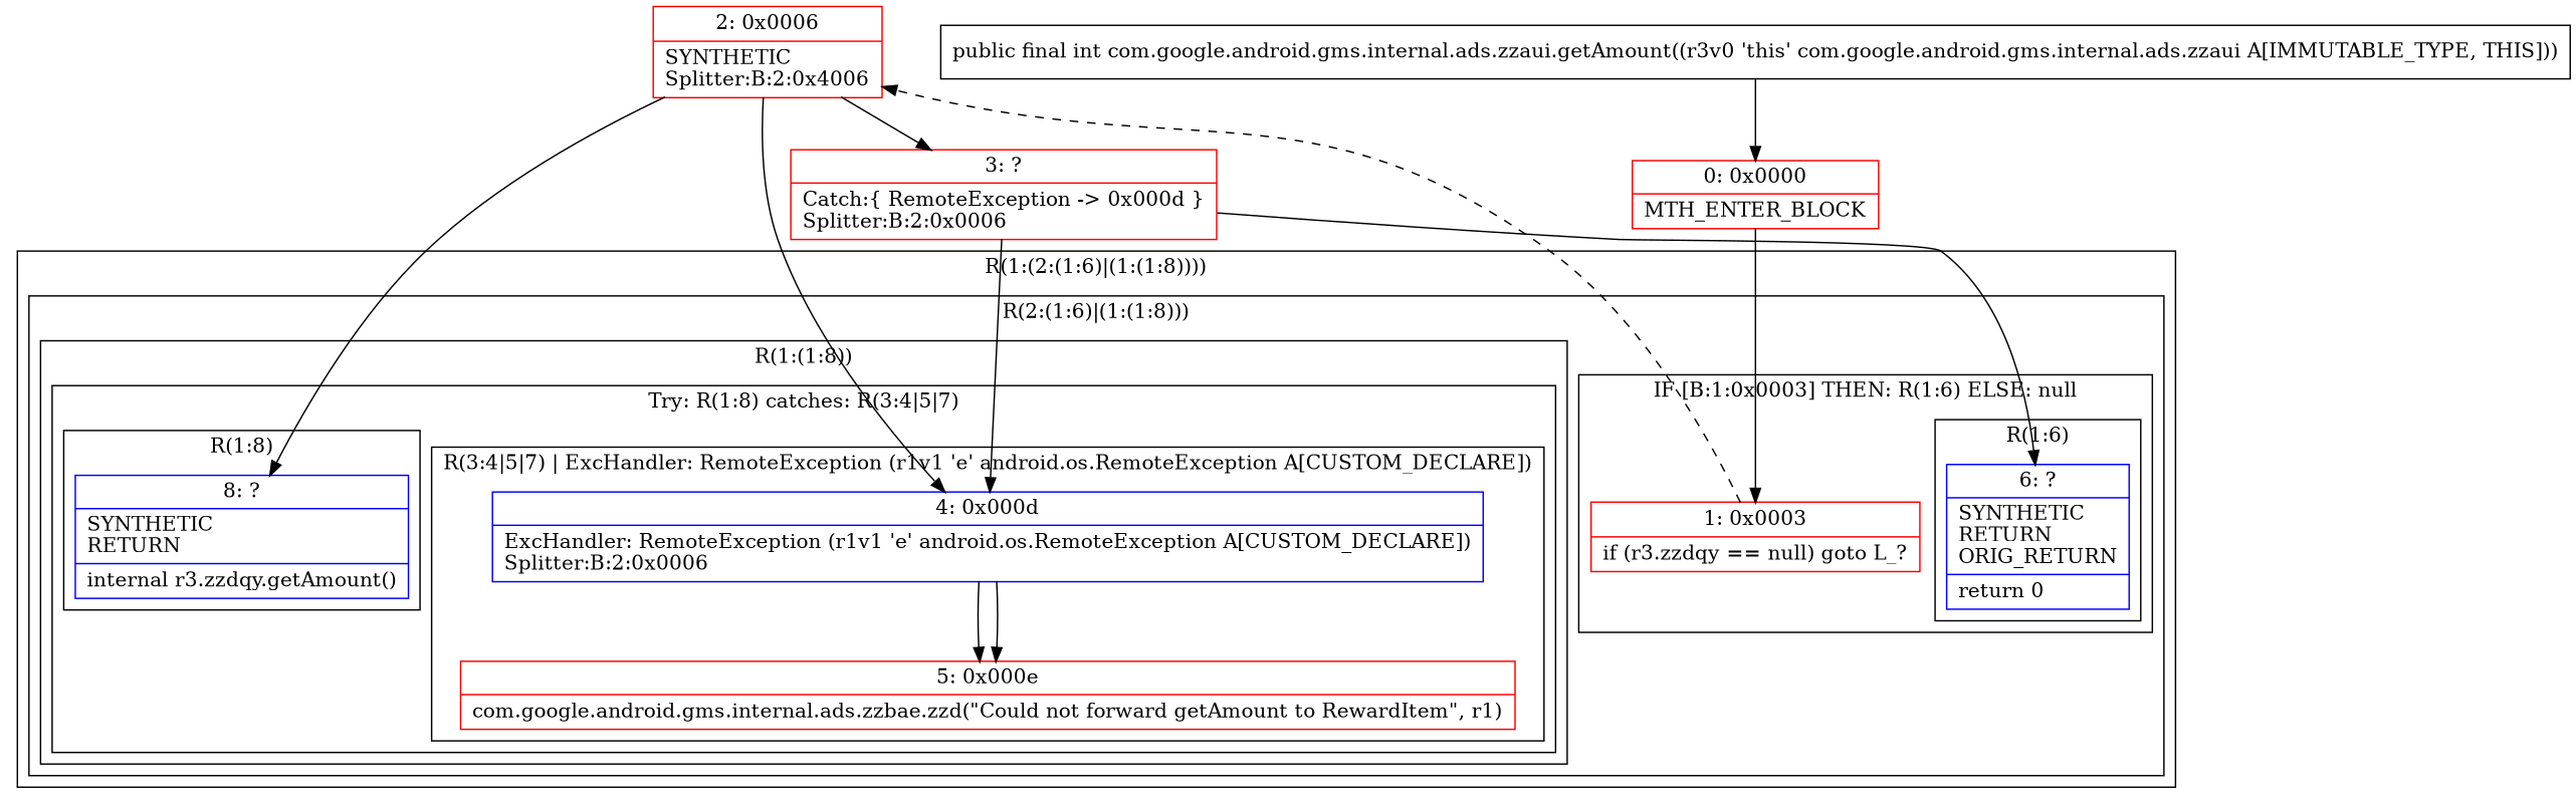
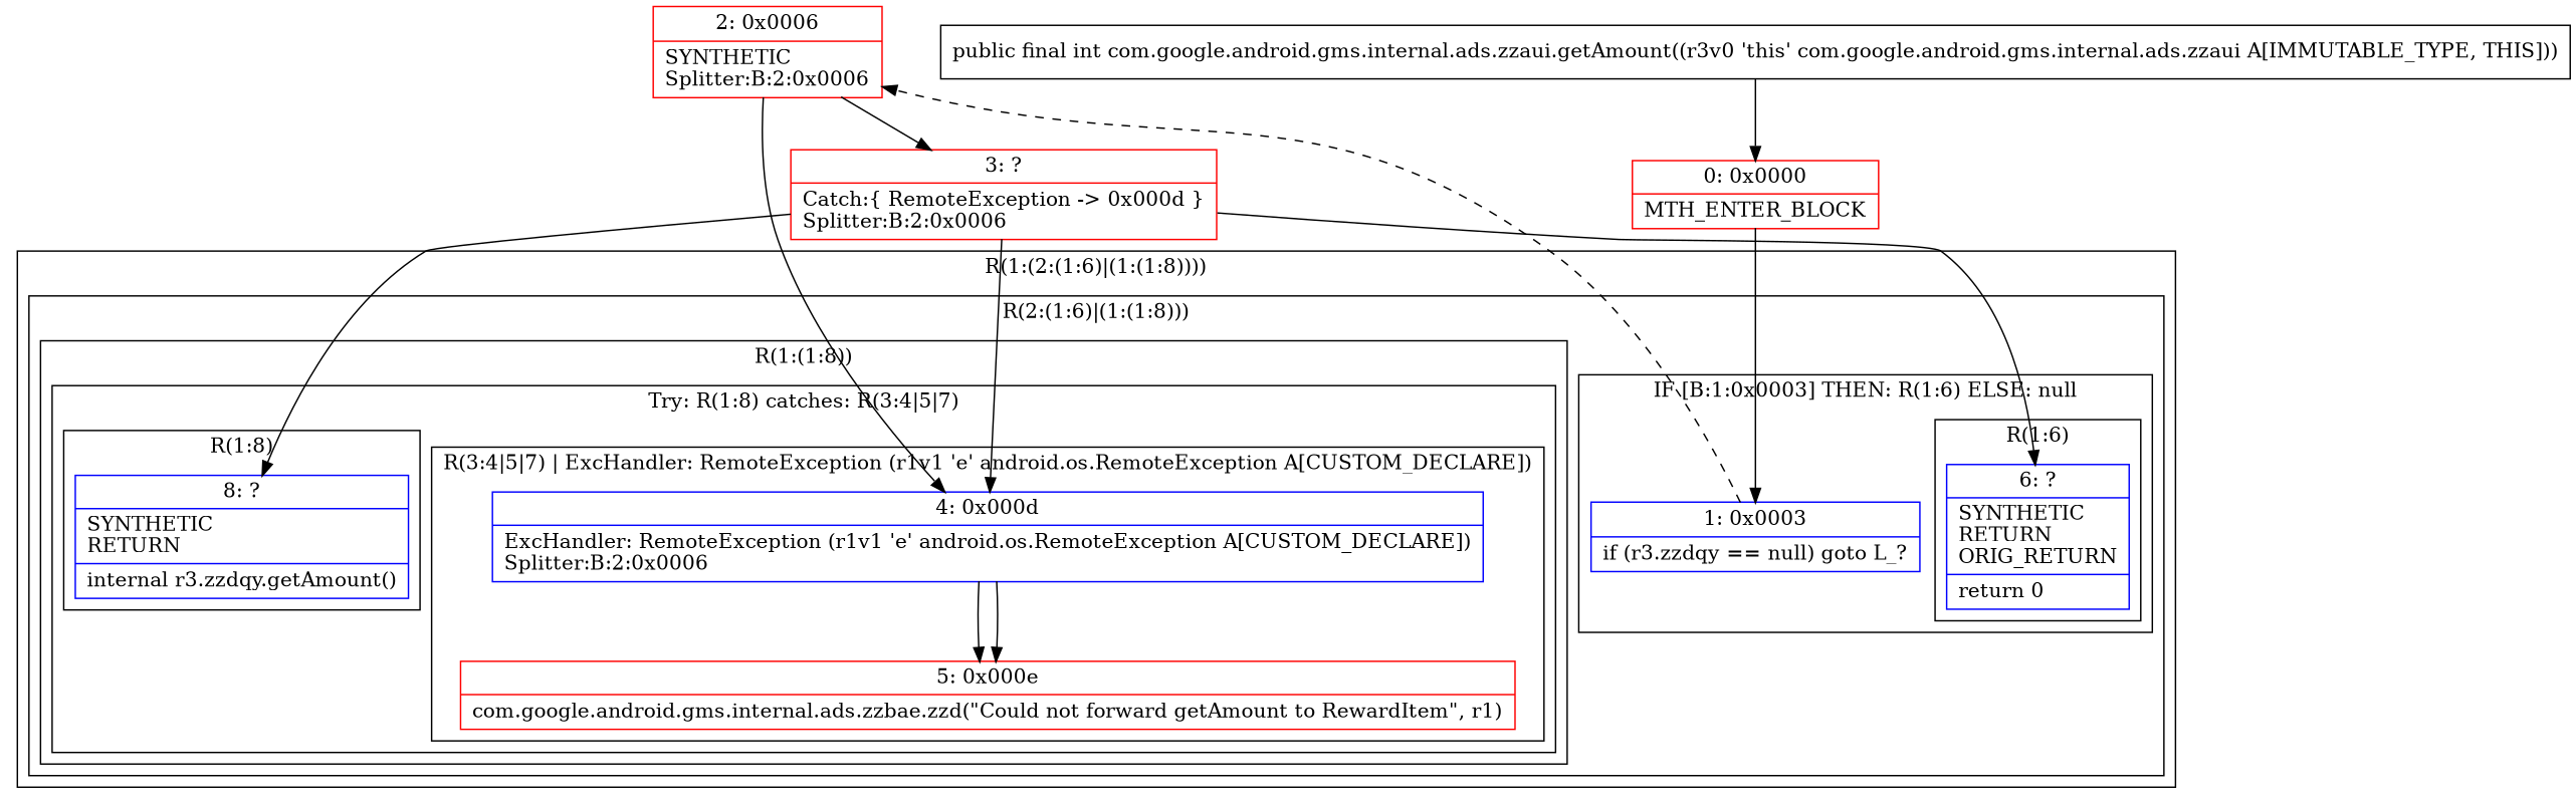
  digraph {
    node [color=blue shape=record]
    n1 [label="{6\:\ ?|SYNTHETIC\lRETURN\lORIG_RETURN\l|return 0\l}"]
-   n2 [color=red label="{1\:\ 0x0003|if (r3.zzdqy == null) goto L_?\l}"]
+   n2 [label="{1\:\ 0x0003|if (r3.zzdqy == null) goto L_?\l}"]
    n3 [label="{8\:\ ?|SYNTHETIC\lRETURN\l|internal r3.zzdqy.getAmount()\l}"]
    n4 [label="{4\:\ 0x000d|ExcHandler: RemoteException (r1v1 'e' android.os.RemoteException A[CUSTOM_DECLARE])\lSplitter:B:2:0x0006\l}"]
    n5 [color=red label="{5\:\ 0x000e|com.google.android.gms.internal.ads.zzbae.zzd(\"Could not forward getAmount to RewardItem\", r1)\l}"]
-   n6 [color=red label="{2\:\ 0x0006|SYNTHETIC\lSplitter:B:2:0x4006\l}"]
+   n6 [color=red label="{2\:\ 0x0006|SYNTHETIC\lSplitter:B:2:0x0006\l}"]
    n7 [color=red label="{3\:\ ?|Catch:\{ RemoteException \-\> 0x000d \}\lSplitter:B:2:0x0006\l}"]
    n8 [color=red label="{0\:\ 0x0000|MTH_ENTER_BLOCK\l}"]
    n9 [label="{public final int com.google.android.gms.internal.ads.zzaui.getAmount((r3v0 'this' com.google.android.gms.internal.ads.zzaui A[IMMUTABLE_TYPE, THIS])) }" color=""]
    subgraph cluster_1 {
      label="R(1:(2:(1:6)|(1:(1:8))))"
      subgraph cluster_2 {
        label="R(2:(1:6)|(1:(1:8)))"
        subgraph cluster_3 {
          label="IF [B:1:0x0003] THEN: R(1:6) ELSE: null"
          n2
          subgraph cluster_4 {
            label="R(1:6)"
            n1
          }
        }
        subgraph cluster_5 {
          label="R(1:(1:8))"
          subgraph cluster_6 {
            label="Try: R(1:8) catches: R(3:4|5|7)"
            subgraph cluster_7 {
              label="R(1:8)"
              n3
            }
            subgraph cluster_8 {
              label="R(3:4|5|7) | ExcHandler: RemoteException (r1v1 'e' android.os.RemoteException A[CUSTOM_DECLARE])\l"
              n4
              n5
            }
          }
        }
      }
    }
    subgraph cluster_9 {
      label="R(3:4|5|7) | ExcHandler: RemoteException (r1v1 'e' android.os.RemoteException A[CUSTOM_DECLARE])\l"
    }
    n2 -> n6 [style=dashed]
    n4 -> n5
    n4 -> n5
    n6 -> n4
    n6 -> n7
    n7 -> n1
-   n6 -> n3
+   n7 -> n3
    n7 -> n4
    n8 -> n2
    n9 -> n8
  }
